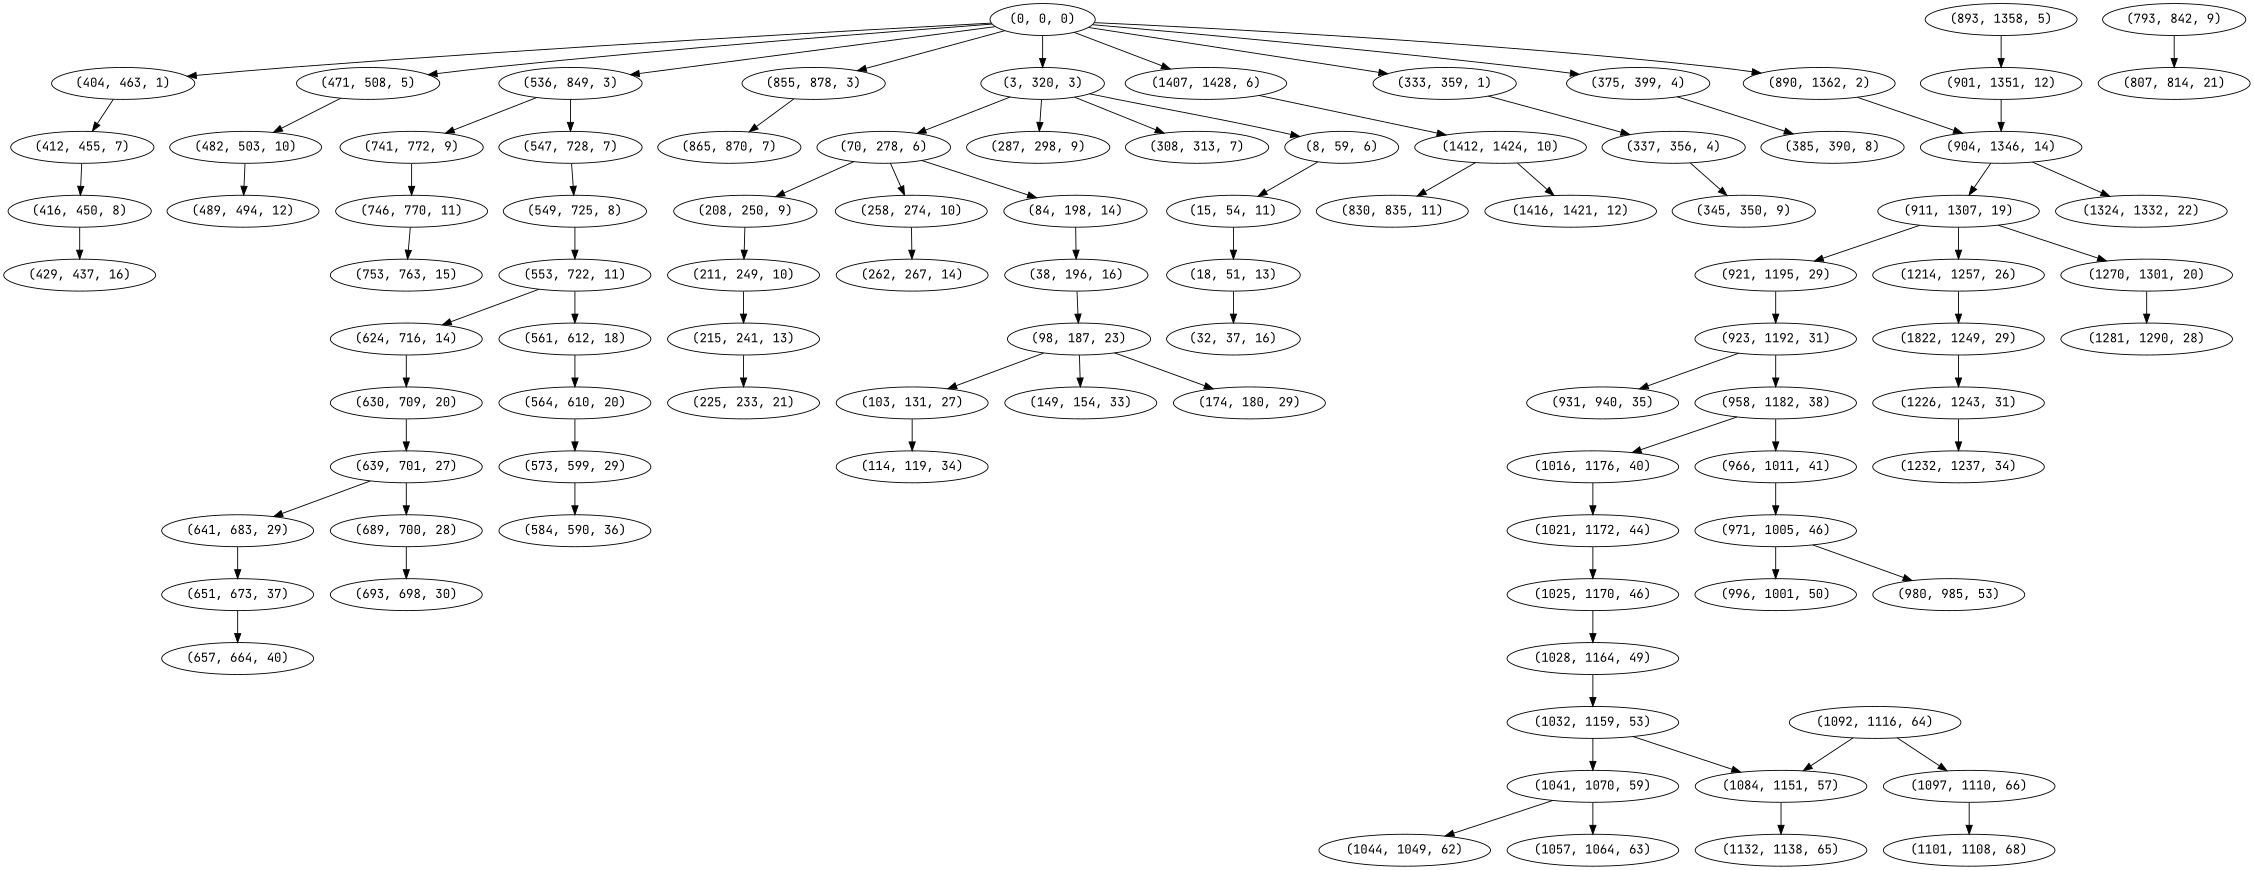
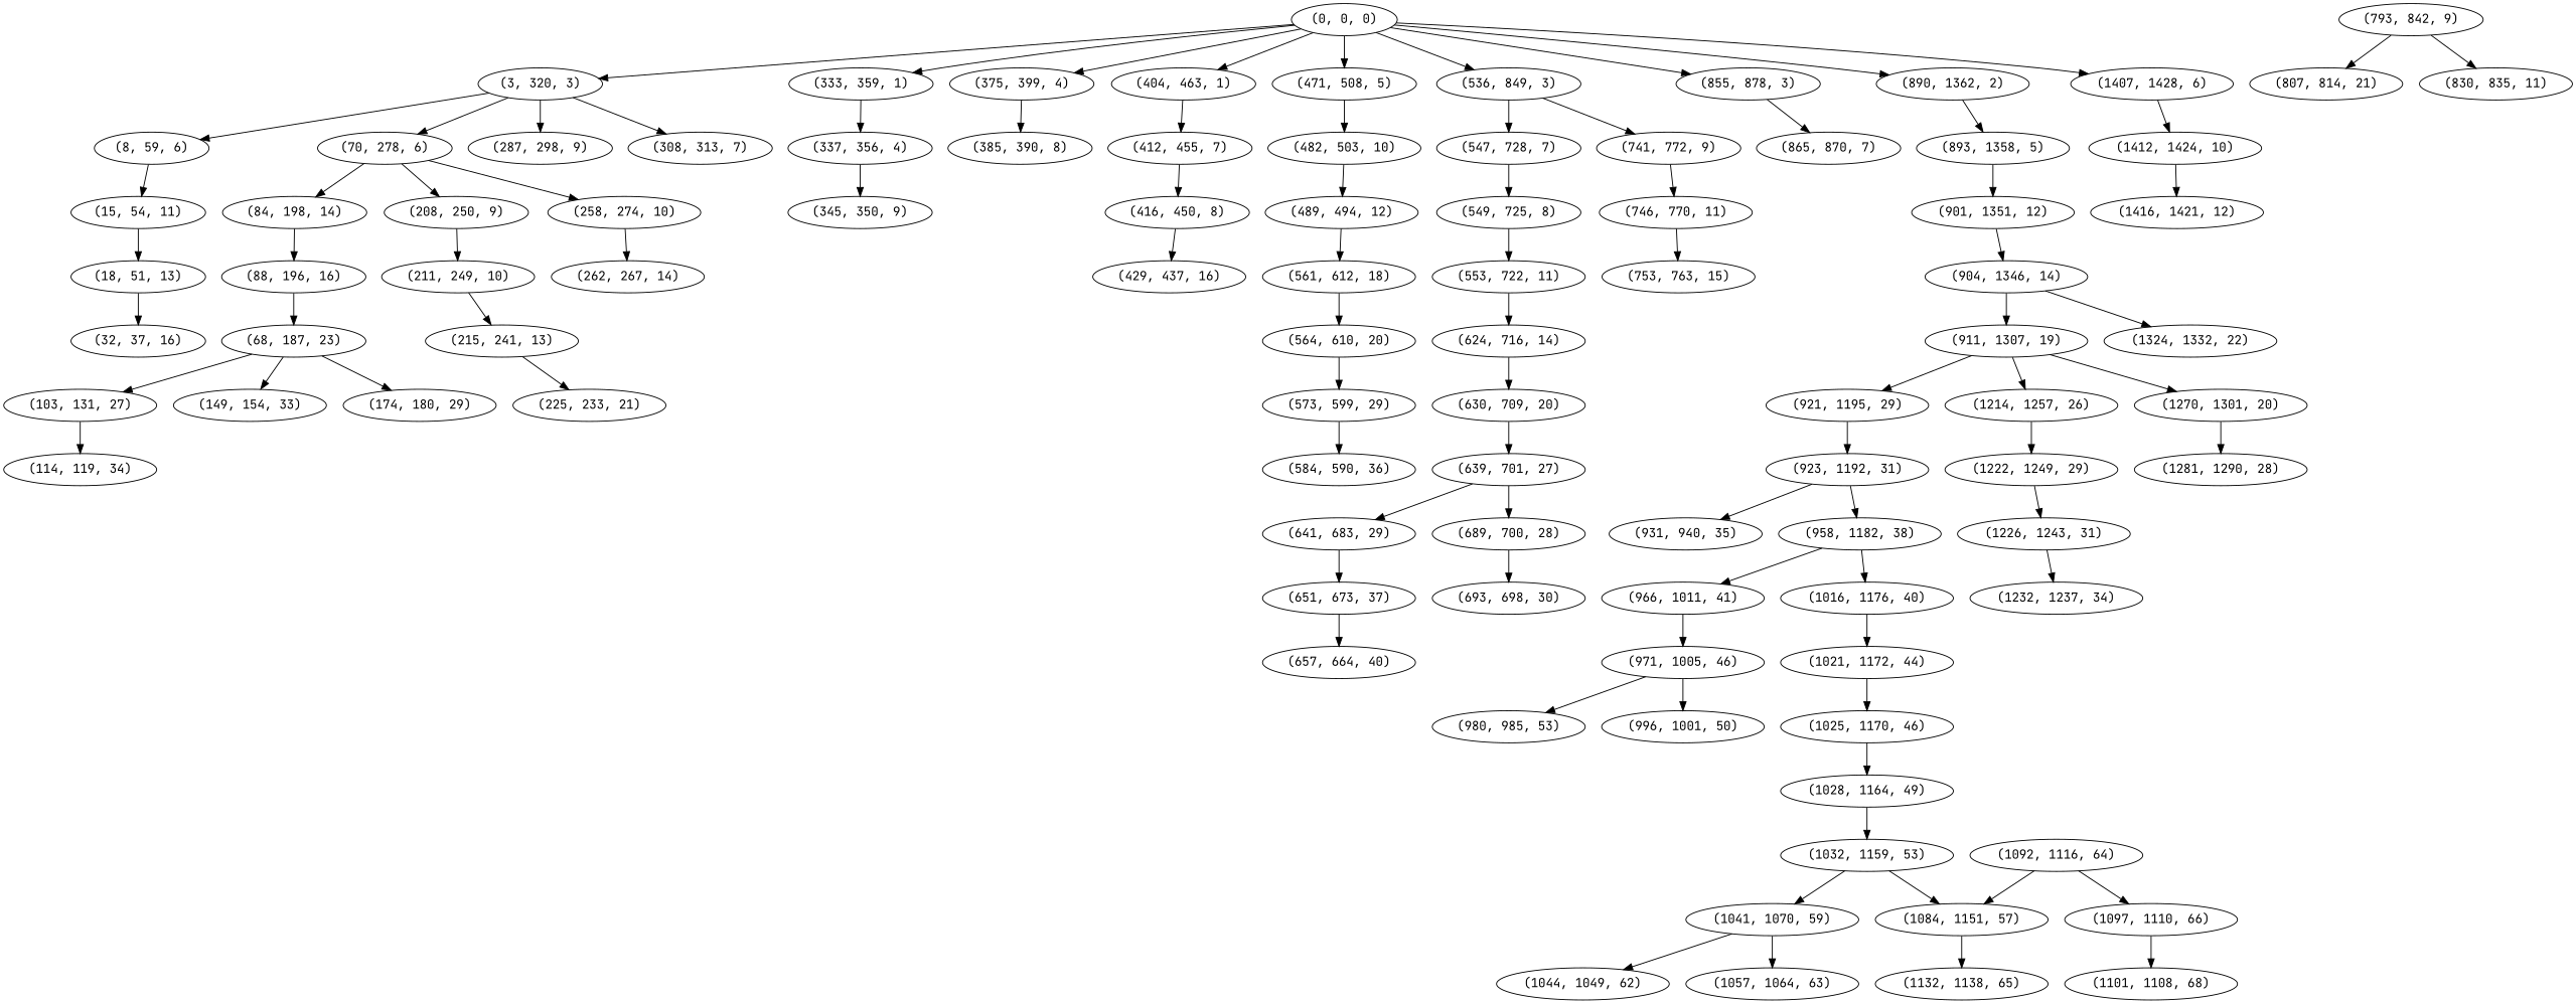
  digraph {
    fontname="JetBrains Mono"
    node [fontname="JetBrains Mono"]
    edge [fontname="JetBrains Mono"]
    "(0, 0, 0)"
    "(3, 320, 3)"
    "(333, 359, 1)"
    "(375, 399, 4)"
    "(404, 463, 1)"
    "(471, 508, 5)"
    "(536, 849, 3)"
    "(855, 878, 3)"
    "(890, 1362, 2)"
    "(1407, 1428, 6)"
    "(8, 59, 6)"
    "(70, 278, 6)"
    "(287, 298, 9)"
    "(308, 313, 7)"
    "(337, 356, 4)"
    "(385, 390, 8)"
    "(412, 455, 7)"
    "(482, 503, 10)"
    "(547, 728, 7)"
    "(741, 772, 9)"
    "(865, 870, 7)"
    "(893, 1358, 5)"
    "(1412, 1424, 10)"
    "(15, 54, 11)"
    "(84, 198, 14)"
    "(208, 250, 9)"
    "(258, 274, 10)"
    "(18, 51, 13)"
    "(32, 37, 16)"
-   "(88, 196, 16)" [label="(38, 196, 16)"]
+   "(88, 196, 16)"
    "(211, 249, 10)"
    "(262, 267, 14)"
-   "(98, 187, 23)"
+   "(98, 187, 23)" [label="(68, 187, 23)"]
    "(103, 131, 27)"
    "(149, 154, 33)"
    "(174, 180, 29)"
    "(114, 119, 34)"
    "(215, 241, 13)"
    "(225, 233, 21)"
    "(345, 350, 9)"
    "(416, 450, 8)"
    "(429, 437, 16)"
    "(489, 494, 12)"
    "(549, 725, 8)"
    "(746, 770, 11)"
    "(793, 842, 9)"
    "(807, 814, 21)"
    "(830, 835, 11)"
    "(553, 722, 11)"
    "(561, 612, 18)"
    "(624, 716, 14)"
    "(564, 610, 20)"
    "(630, 709, 20)"
    "(573, 599, 29)"
    "(584, 590, 36)"
    "(639, 701, 27)"
    "(641, 683, 29)"
    "(689, 700, 28)"
    "(651, 673, 37)"
    "(693, 698, 30)"
    "(657, 664, 40)"
    "(753, 763, 15)"
    "(901, 1351, 12)"
    "(904, 1346, 14)"
    "(911, 1307, 19)"
    "(1324, 1332, 22)"
    "(921, 1195, 29)"
    "(1214, 1257, 26)"
    "(1270, 1301, 20)"
    "(923, 1192, 31)"
-   "(1222, 1249, 29)" [label="(1822, 1249, 29)"]
+   "(1222, 1249, 29)"
    "(1281, 1290, 28)"
    "(931, 940, 35)"
    "(958, 1182, 38)"
    "(966, 1011, 41)"
    "(1016, 1176, 40)"
    "(971, 1005, 46)"
    "(1021, 1172, 44)"
    "(980, 985, 53)"
    "(996, 1001, 50)"
    "(1025, 1170, 46)"
    "(1028, 1164, 49)"
    "(1032, 1159, 53)"
    "(1041, 1070, 59)"
    "(1084, 1151, 57)"
    "(1044, 1049, 62)"
    "(1057, 1064, 63)"
    "(1132, 1138, 65)"
    "(1092, 1116, 64)"
    "(1097, 1110, 66)"
    "(1101, 1108, 68)"
    "(1226, 1243, 31)"
    "(1232, 1237, 34)"
    "(1416, 1421, 12)"
    "(0, 0, 0)" -> "(3, 320, 3)"
    "(0, 0, 0)" -> "(333, 359, 1)"
    "(0, 0, 0)" -> "(375, 399, 4)"
    "(0, 0, 0)" -> "(404, 463, 1)"
    "(0, 0, 0)" -> "(471, 508, 5)"
    "(0, 0, 0)" -> "(536, 849, 3)"
    "(0, 0, 0)" -> "(855, 878, 3)"
    "(0, 0, 0)" -> "(890, 1362, 2)"
    "(0, 0, 0)" -> "(1407, 1428, 6)"
    "(3, 320, 3)" -> "(8, 59, 6)"
    "(3, 320, 3)" -> "(70, 278, 6)"
    "(3, 320, 3)" -> "(287, 298, 9)"
    "(3, 320, 3)" -> "(308, 313, 7)"
    "(333, 359, 1)" -> "(337, 356, 4)"
    "(375, 399, 4)" -> "(385, 390, 8)"
    "(404, 463, 1)" -> "(412, 455, 7)"
    "(471, 508, 5)" -> "(482, 503, 10)"
    "(536, 849, 3)" -> "(547, 728, 7)"
    "(536, 849, 3)" -> "(741, 772, 9)"
    "(855, 878, 3)" -> "(865, 870, 7)"
-   "(890, 1362, 2)" -> "(904, 1346, 14)"
+   "(890, 1362, 2)" -> "(893, 1358, 5)"
    "(1407, 1428, 6)" -> "(1412, 1424, 10)"
    "(8, 59, 6)" -> "(15, 54, 11)"
    "(70, 278, 6)" -> "(84, 198, 14)"
    "(70, 278, 6)" -> "(208, 250, 9)"
    "(70, 278, 6)" -> "(258, 274, 10)"
    "(337, 356, 4)" -> "(345, 350, 9)"
    "(412, 455, 7)" -> "(416, 450, 8)"
    "(482, 503, 10)" -> "(489, 494, 12)"
    "(547, 728, 7)" -> "(549, 725, 8)"
    "(741, 772, 9)" -> "(746, 770, 11)"
    "(893, 1358, 5)" -> "(901, 1351, 12)"
    "(1412, 1424, 10)" -> "(1416, 1421, 12)"
    "(15, 54, 11)" -> "(18, 51, 13)"
    "(84, 198, 14)" -> "(88, 196, 16)"
    "(208, 250, 9)" -> "(211, 249, 10)"
    "(258, 274, 10)" -> "(262, 267, 14)"
    "(18, 51, 13)" -> "(32, 37, 16)"
    "(88, 196, 16)" -> "(98, 187, 23)"
    "(211, 249, 10)" -> "(215, 241, 13)"
    "(98, 187, 23)" -> "(103, 131, 27)"
    "(98, 187, 23)" -> "(149, 154, 33)"
    "(98, 187, 23)" -> "(174, 180, 29)"
    "(103, 131, 27)" -> "(114, 119, 34)"
    "(215, 241, 13)" -> "(225, 233, 21)"
    "(416, 450, 8)" -> "(429, 437, 16)"
    "(549, 725, 8)" -> "(553, 722, 11)"
    "(746, 770, 11)" -> "(753, 763, 15)"
    "(793, 842, 9)" -> "(807, 814, 21)"
-   "(1412, 1424, 10)" -> "(830, 835, 11)"
-   "(553, 722, 11)" -> "(561, 612, 18)"
+   "(793, 842, 9)" -> "(830, 835, 11)"
+   "(489, 494, 12)" -> "(561, 612, 18)"
    "(553, 722, 11)" -> "(624, 716, 14)"
    "(561, 612, 18)" -> "(564, 610, 20)"
    "(624, 716, 14)" -> "(630, 709, 20)"
    "(564, 610, 20)" -> "(573, 599, 29)"
    "(630, 709, 20)" -> "(639, 701, 27)"
    "(573, 599, 29)" -> "(584, 590, 36)"
    "(639, 701, 27)" -> "(641, 683, 29)"
    "(639, 701, 27)" -> "(689, 700, 28)"
    "(641, 683, 29)" -> "(651, 673, 37)"
    "(689, 700, 28)" -> "(693, 698, 30)"
    "(651, 673, 37)" -> "(657, 664, 40)"
    "(901, 1351, 12)" -> "(904, 1346, 14)"
    "(904, 1346, 14)" -> "(911, 1307, 19)"
    "(904, 1346, 14)" -> "(1324, 1332, 22)"
    "(911, 1307, 19)" -> "(921, 1195, 29)"
    "(911, 1307, 19)" -> "(1214, 1257, 26)"
    "(911, 1307, 19)" -> "(1270, 1301, 20)"
    "(921, 1195, 29)" -> "(923, 1192, 31)"
    "(1214, 1257, 26)" -> "(1222, 1249, 29)"
    "(1270, 1301, 20)" -> "(1281, 1290, 28)"
    "(923, 1192, 31)" -> "(931, 940, 35)"
    "(923, 1192, 31)" -> "(958, 1182, 38)"
    "(1222, 1249, 29)" -> "(1226, 1243, 31)"
    "(958, 1182, 38)" -> "(966, 1011, 41)"
    "(958, 1182, 38)" -> "(1016, 1176, 40)"
    "(966, 1011, 41)" -> "(971, 1005, 46)"
    "(1016, 1176, 40)" -> "(1021, 1172, 44)"
    "(971, 1005, 46)" -> "(980, 985, 53)"
    "(971, 1005, 46)" -> "(996, 1001, 50)"
    "(1021, 1172, 44)" -> "(1025, 1170, 46)"
    "(1025, 1170, 46)" -> "(1028, 1164, 49)"
    "(1028, 1164, 49)" -> "(1032, 1159, 53)"
    "(1032, 1159, 53)" -> "(1041, 1070, 59)"
    "(1032, 1159, 53)" -> "(1084, 1151, 57)"
    "(1041, 1070, 59)" -> "(1044, 1049, 62)"
    "(1041, 1070, 59)" -> "(1057, 1064, 63)"
    "(1084, 1151, 57)" -> "(1132, 1138, 65)"
    "(1092, 1116, 64)" -> "(1084, 1151, 57)"
    "(1092, 1116, 64)" -> "(1097, 1110, 66)"
    "(1097, 1110, 66)" -> "(1101, 1108, 68)"
    "(1226, 1243, 31)" -> "(1232, 1237, 34)"
  }
